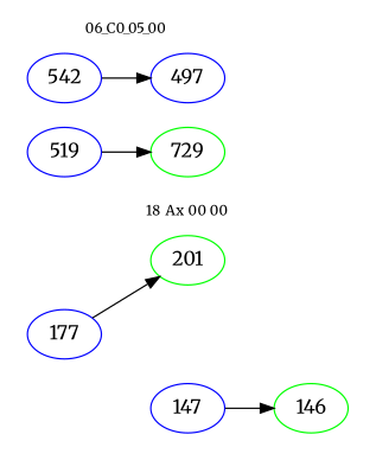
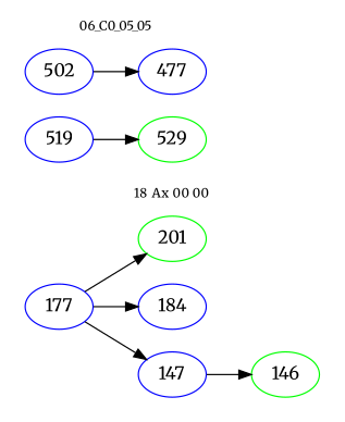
  digraph {
    fontname=Merriweather
    rankdir=LR
    node [color=blue fontname=Merriweather]
    edge [color=black fontname=Merriweather]
    n1 [label=177]
    n2 [label=147]
+   n3 [label=184]
    n4 [color=green label=146]
    n5 [color=green label=201]
-   n6 [label=542]
-   n7 [label=497]
+   n6 [label=502]
+   n7 [label=477]
    n8 [label=519]
-   n9 [color=green label=729]
+   n9 [color=green label=529]
    subgraph cluster_1 {
      color=white
      fontsize=10
      label="18_Ax_00_00"
      n1
      n2
+     n3
      n4
      n5
    }
    subgraph cluster_2 {
      color=white
      fontsize=10
-     label="06_C0_05_00"
+     label="06_C0_05_05"
      n6
      n7
      n8
      n9
    }
+   n1 -> n2
+   n1 -> n3
    n1 -> n5
    n2 -> n4
    n6 -> n7
    n8 -> n9
  }
